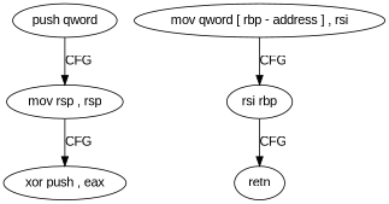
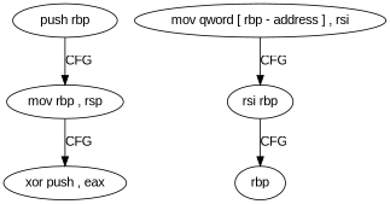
  digraph {
    fontname="Liberation Sans"
    node [fontname="Liberation Sans"]
    edge [fontname="Liberation Sans"]
-   n1 [label="push qword"]
-   n2 [label="mov rsp , rsp"]
+   n1 [label="push rbp"]
+   n2 [label="mov rbp , rsp"]
    n3 [label="xor push , eax"]
    n4 [label="mov qword [ rbp - address ] , rsi"]
    n5 [label="rsi rbp"]
-   n6 [label=retn]
+   n6 [label=rbp]
    n1 -> n2 [label=CFG]
    n2 -> n3 [label=CFG]
    n4 -> n5 [label=CFG]
    n5 -> n6 [label=CFG]
  }
